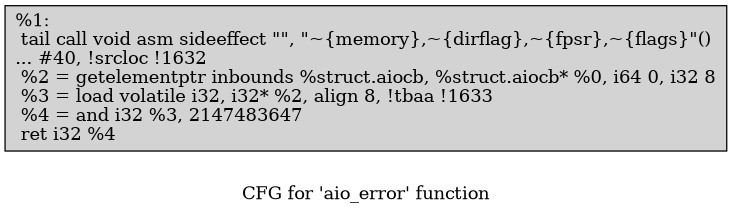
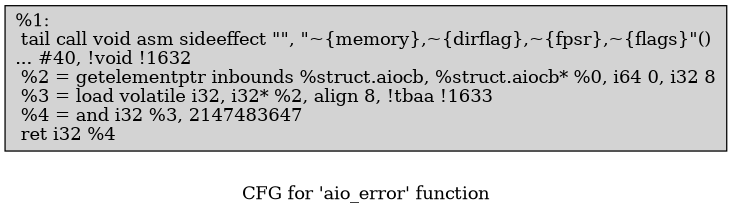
  digraph {
    label="CFG for 'aio_error' function"
    rankdir=LR
-   n1 [label="{%1:\l  tail call void asm sideeffect \"\", \"~\{memory\},~\{dirflag\},~\{fpsr\},~\{flags\}\"()\l... #40, !srcloc !1632\l  %2 = getelementptr inbounds %struct.aiocb, %struct.aiocb* %0, i64 0, i32 8\l  %3 = load volatile i32, i32* %2, align 8, !tbaa !1633\l  %4 = and i32 %3, 2147483647\l  ret i32 %4\l}" shape=record style=filled fillcolor=lightgrey]
+   n1 [label="{%1:\l  tail call void asm sideeffect \"\", \"~\{memory\},~\{dirflag\},~\{fpsr\},~\{flags\}\"()\l... #40, !void !1632\l  %2 = getelementptr inbounds %struct.aiocb, %struct.aiocb* %0, i64 0, i32 8\l  %3 = load volatile i32, i32* %2, align 8, !tbaa !1633\l  %4 = and i32 %3, 2147483647\l  ret i32 %4\l}" shape=record style=filled fillcolor=lightgrey]
  }
